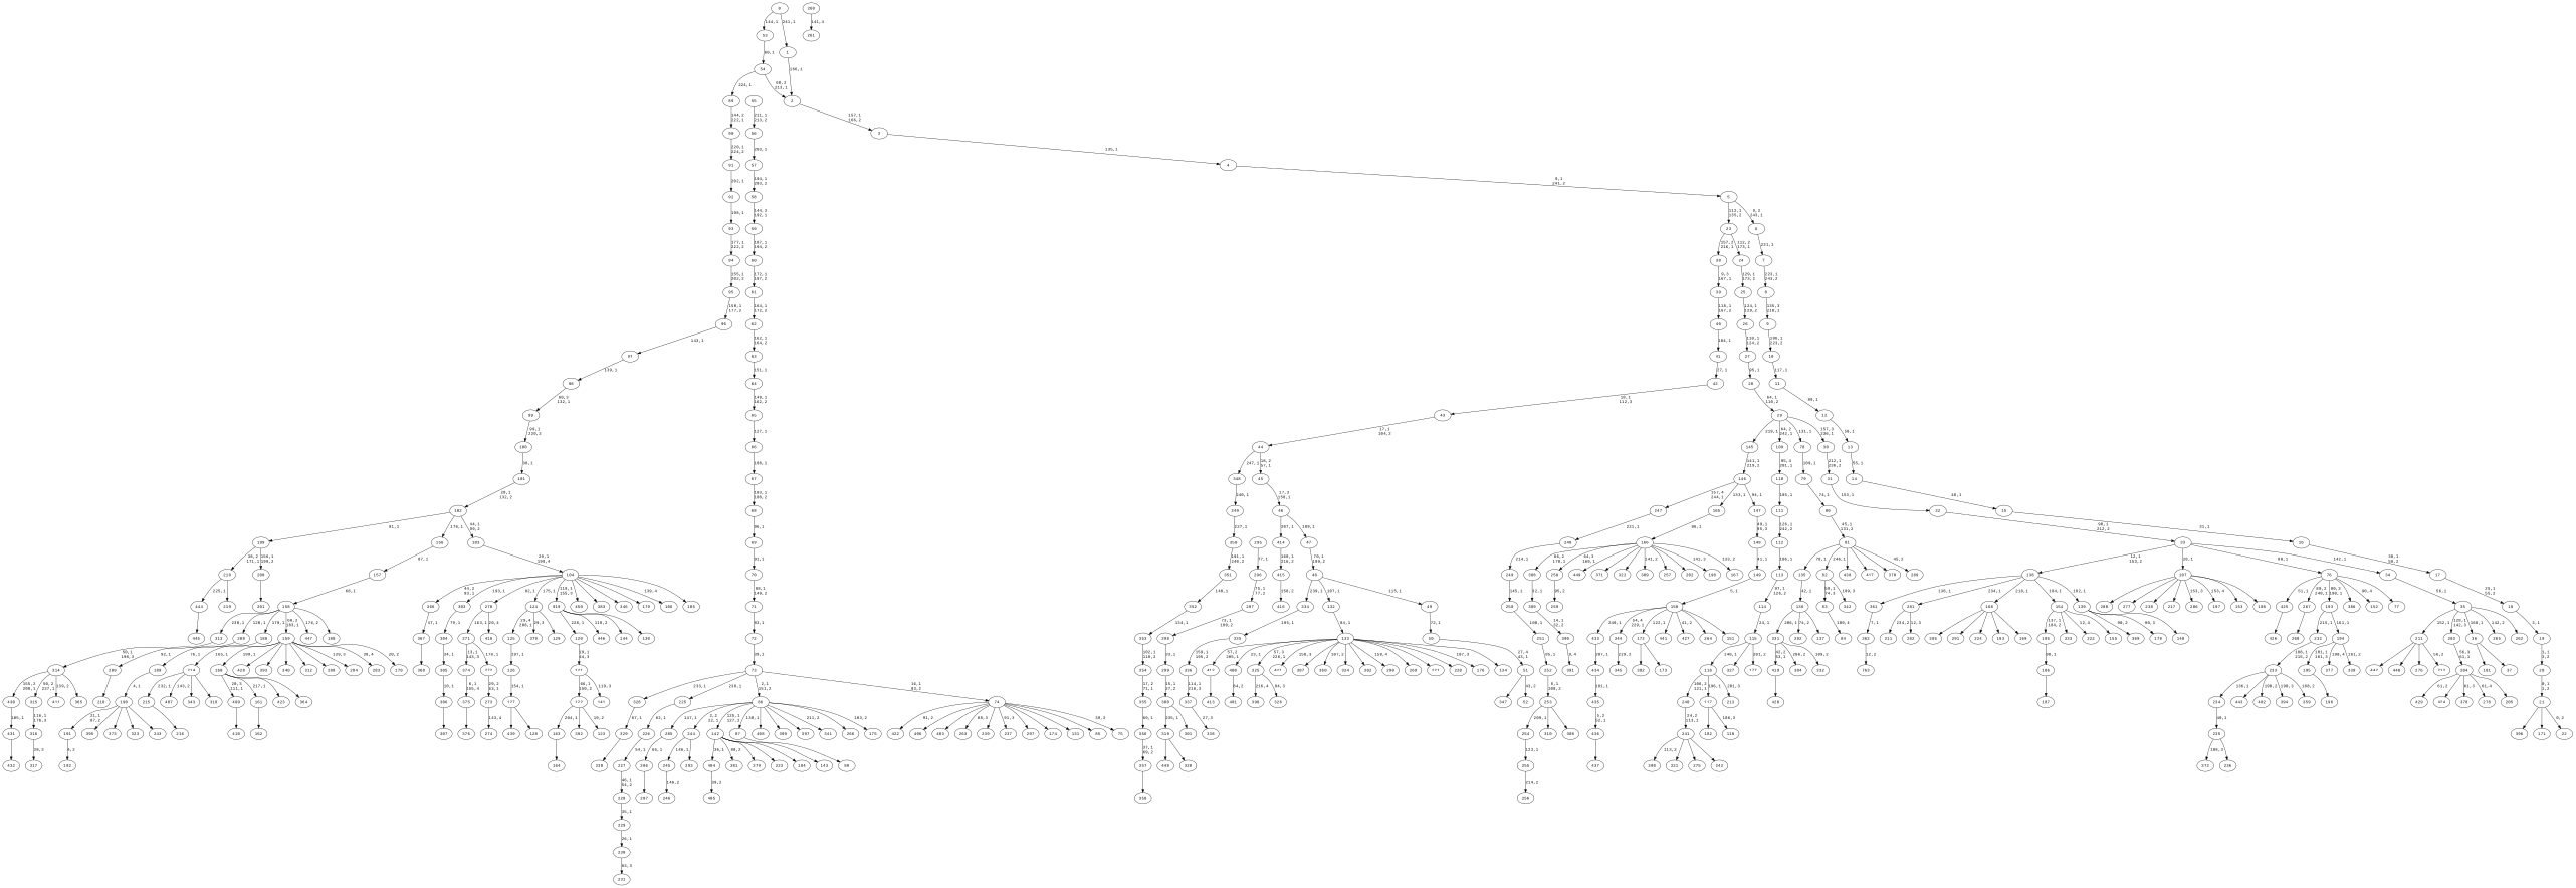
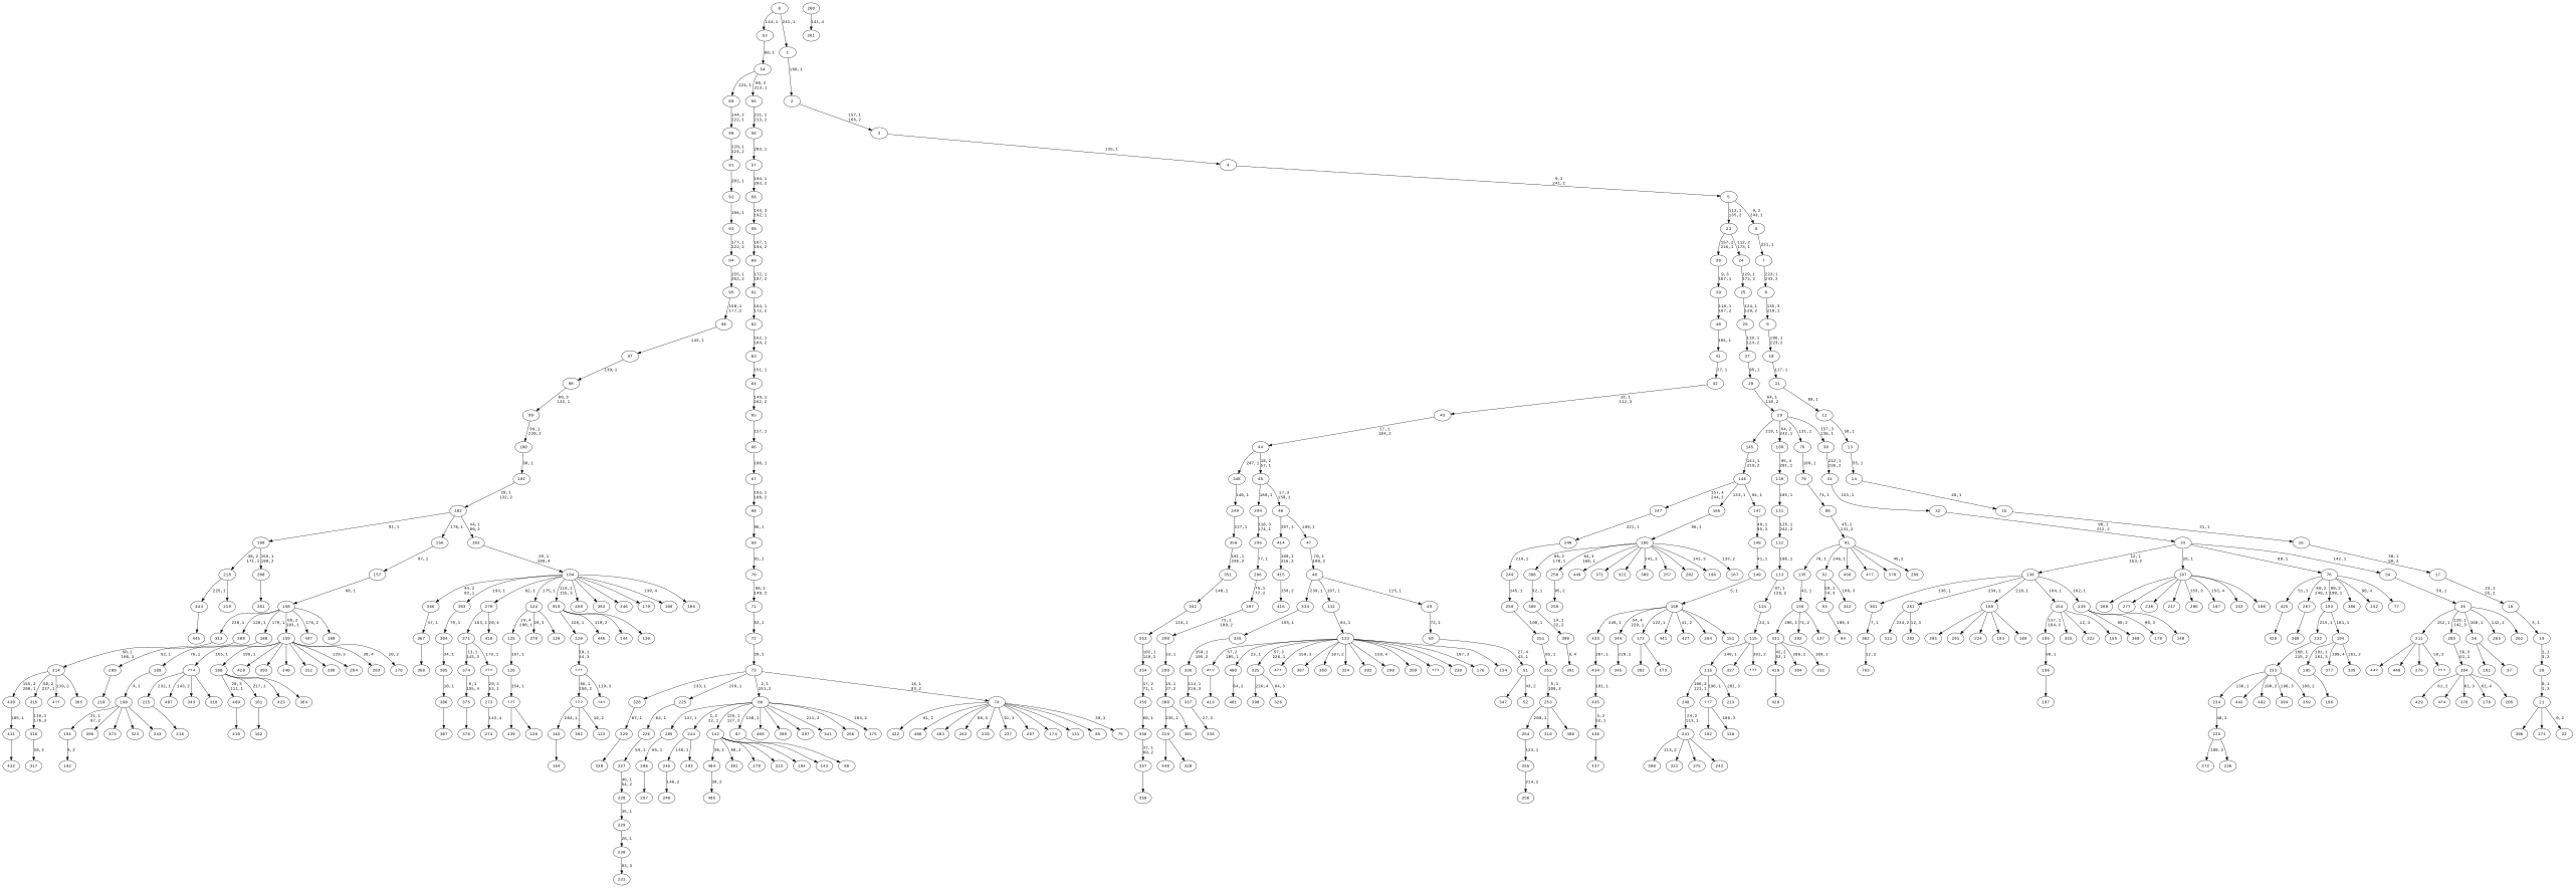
  digraph {
    fontname="Liberation Mono"
    node [fontname="Liberation Mono"]
    edge [fontname="Liberation Mono"]
    444
    445
    436
    437
    435
    434
    433
    431
    432
    430
    425
    426
    419
    420
    415
    416
    414
    412
    413
    409
    410
    404
    405
    400
    401
    390
    391
    389
    388
    375
    376
    374
    367
    368
    366
    n36 [label=763]
    362
    361
    357
    358
    356
    355
    354
    353
    352
    351
    350
    349
    348
    344
    345
    337
    338
    336
    335
    334
    331
    384
    332
    329
    330
    328
    325
    398
    326
    319
    448
    320
    316
    317
    315
    314
    411
    365
    313
    306
    307
    305
    304
    303
    300
    301
    299
    298
    297
    296
    295
+   294
    286
    287
    285
    281
    311
    282
    273
    274
    272
    271
    270
    418
    267
    268
    260
    261
    258
    259
    255
    256
    254
    253
    310
    308
    252
    251
    250
    249
    248
    247
    245
    246
    244
    293
    241
    380
    321
    275
    242
    240
    235
    372
    236
    234
    233
    443
    402
    394
    359
    232
    230
    231
    229
    228
    227
    226
    225
    218
    219
    215
    216
    214
    407
    343
    318
    211
    442
    440
    276
    212
    209
    210
    208
    204
    429
    424
    378
    278
    205
    203
    200
    201
    199
    195
    196
    194
    377
    339
    193
    191
    192
    190
    395
    373
    323
    243
    189
    188
    186
    187
    185
    172
    382
    173
    168
    385
    291
    224
    183
    169
    166
    449
    371
    322
    309
    257
    202
    198
    167
    165
    163
    164
    161
    162
    160
    423
    364
    159
    428
    393
    340
    312
    288
    284
    283
    170
    158
    447
    180
    157
    156
    154
    333
    222
    155
    150
    441
    427
    264
    151
    149
    148
    147
    146
    145
    142
    381
    279
    223
    184
    143
    139
    369
    178
    140
    138
    136
    292
    137
    135
    133
    421
    387
    360
    324
    302
    290
    269
    221
    220
    176
    134
    132
    127
    439
    128
    126
    125
    124
    379
    129
    122
    392
    123
    121
    141
    120
    n286 [label=919]
    446
    144
    130
    117
    182
    118
    116
    213
    115
    327
    177
    114
    113
    112
    111
    110
    109
    107
    280
    277
    238
    217
    206
    197
    153
    108
    104
    450
    383
    346
    179
    106
    105
    103
    102
    101
    100
    99
    98
    97
    96
    95
    94
    93
    92
    91
    90
    89
    87
    88
    86
    408
    399
    397
    341
    266
    175
    83
    84
    82
    342
    81
    438
    417
    370
    289
    80
    79
    78
    76
    386
    152
    77
    74
    422
    406
    403
    263
    239
    237
    207
    174
    131
    85
    75
    73
    72
    71
    70
    69
    68
    67
    66
    65
    64
    63
    62
    61
    60
    59
    58
    57
    56
    55
    54
    53
    51
    347
    52
    50
    49
    48
    47
    46
    45
    44
    43
    42
    41
    40
    39
    38
    36
    181
    37
    35
    265
    262
    34
    33
    32
    31
    30
    29
    28
    27
    26
    25
    24
    23
    21
    396
    171
    22
    20
    19
    18
    17
    16
    15
    14
    13
    12
    11
    10
    9
    8
    7
    6
    5
    4
    3
    2
    1
    0
    444 -> 445
    436 -> 437
    435 -> 436 [label="5,2\n52,1"]
    434 -> 435 [label="181,1"]
    433 -> 434 [label="207,1"]
    431 -> 432
    430 -> 431 [label="105,1"]
    425 -> 426
    419 -> 420
    415 -> 416 [label="158,2"]
    414 -> 415 [label="160,1\n216,2"]
    412 -> 413
    409 -> 410
    404 -> 405 [label="39,2"]
    400 -> 401 [label="84,2"]
    390 -> 391 [label="9,4"]
    389 -> 390 [label="14,1\n32,2"]
    388 -> 389 [label="32,1"]
    375 -> 376
    374 -> 375 [label="6,1\n155,4"]
    367 -> 368
    366 -> 367 [label="47,1"]
    362 -> n36 [label="12,2"]
    361 -> 362 [label="7,1"]
    357 -> 358
    356 -> 357 [label="37,1\n69,2"]
    355 -> 356 [label="69,1"]
    354 -> 355 [label="17,2\n71,1"]
    353 -> 354 [label="102,1\n118,2"]
    352 -> 353 [label="134,1"]
    351 -> 352 [label="140,1"]
    350 -> 351 [label="191,1\n240,2"]
    349 -> 350 [label="227,1"]
    348 -> 349 [label="240,1"]
    344 -> 345 [label="229,2"]
    337 -> 338 [label="27,3"]
    336 -> 337 [label="114,1\n216,3"]
    335 -> 336 [label="159,1\n195,2"]
    334 -> 335 [label="195,1"]
    331 -> 419 [label="42,2\n53,1"]
    331 -> 384 [label="206,2"]
    331 -> 332 [label="109,2"]
    329 -> 330
    328 -> 329 [label="67,1"]
    325 -> 398 [label="216,4"]
    325 -> 326 [label="84,3"]
    319 -> 448
    319 -> 320
    316 -> 317 [label="38,3"]
    315 -> 316 [label="116,1\n176,3"]
    314 -> 430 [label="155,2\n200,1"]
    314 -> 315 [label="50,2\n237,1"]
    314 -> 411 [label="139,2"]
    314 -> 365
    313 -> 314 [label="50,1\n198,3"]
    306 -> 307
    305 -> 306 [label="10,1"]
    304 -> 305 [label="34,1"]
    303 -> 304 [label="79,1"]
    300 -> 319 [label="235,1"]
    300 -> 301
    299 -> 300 [label="15,1\n27,2"]
    298 -> 299 [label="33,1"]
    297 -> 298 [label="73,1\n180,2"]
    296 -> 297 [label="75,1\n77,2"]
    295 -> 296 [label="77,1"]
+   294 -> 295 [label="118,3\n174,1"]
    286 -> 287
    285 -> 286 [label="65,1"]
    281 -> 311 [label="234,2"]
    281 -> 282 [label="12,3"]
    273 -> 274 [label="143,4"]
    272 -> 273 [label="29,2\n63,1"]
    271 -> 374 [label="13,1\n143,3"]
    271 -> 272 [label="178,1"]
    270 -> 271 [label="163,1"]
    270 -> 418 [label="20,4"]
    267 -> 268
    260 -> 261 [label="141,4"]
    258 -> 259 [label="95,2"]
    255 -> 256 [label="214,2"]
    254 -> 255 [label="123,1"]
    253 -> 254 [label="209,1"]
    253 -> 310
    253 -> 308
    252 -> 253 [label="8,1\n100,2"]
    251 -> 252 [label="85,1"]
    250 -> 251 [label="100,1"]
    249 -> 250 [label="145,1"]
    248 -> 249 [label="214,1"]
    247 -> 248 [label="221,1"]
    245 -> 246 [label="146,2"]
    244 -> 245 [label="146,1"]
    244 -> 293
    241 -> 380 [label="113,2"]
    241 -> 321
    241 -> 275
    241 -> 242
    240 -> 241 [label="24,2\n113,1"]
    235 -> 372 [label="188,3"]
    235 -> 236
    234 -> 235 [label="40,1"]
    233 -> 234 [label="136,1"]
    233 -> 443
    233 -> 402 [label="190,2"]
    233 -> 394 [label="190,3"]
    233 -> 359 [label="188,2"]
    232 -> 233 [label="188,1\n215,2"]
    230 -> 231 [label="83,3"]
    229 -> 230 [label="26,1"]
    228 -> 229 [label="35,1"]
    227 -> 228 [label="46,1\n54,2"]
    226 -> 227 [label="54,1"]
    225 -> 226 [label="62,1"]
    218 -> 444 [label="225,1"]
    218 -> 219
    215 -> 216
    214 -> 215 [label="232,1"]
    214 -> 407 [label="143,2"]
    214 -> 343
    214 -> 318
    211 -> 442
    211 -> 440
    211 -> 276
    211 -> 212 [label="56,2"]
    209 -> 210
    208 -> 209 [label="92,1"]
    204 -> 429 [label="61,2"]
    204 -> 424
    204 -> 378 [label="61,3"]
    204 -> 278 [label="61,4"]
    204 -> 205
    203 -> 204 [label="56,3\n61,1"]
    200 -> 201
    199 -> 218 [label="38,2\n171,1"]
    199 -> 200 [label="156,1\n198,2"]
    195 -> 196
    194 -> 195 [label="101,1\n161,3"]
    194 -> 377 [label="190,4"]
    194 -> 339 [label="161,2"]
    193 -> 232 [label="215,1"]
    193 -> 194 [label="161,1"]
    191 -> 192 [label="4,2"]
    190 -> 191 [label="21,1\n87,2"]
    190 -> 395
    190 -> 373
    190 -> 323
    190 -> 243
    189 -> 190 [label="4,1"]
    188 -> 189 [label="76,1"]
    186 -> 187
    185 -> 186 [label="98,1"]
    172 -> 382
    172 -> 173
    168 -> 385
    168 -> 291
    168 -> 224
    168 -> 183
    168 -> 169
    166 -> 388 [label="86,2\n170,1"]
    166 -> 258 [label="64,3\n169,1"]
    166 -> 449
    166 -> 371
    166 -> 322
    166 -> 309 [label="141,2"]
    166 -> 257
    166 -> 202
    166 -> 198 [label="141,3"]
    166 -> 167 [label="133,2"]
    165 -> 166 [label="86,1"]
    163 -> 164
    161 -> 162
    160 -> 409 [label="20,3\n111,1"]
    160 -> 161 [label="217,1"]
    160 -> 423
    160 -> 364
    159 -> 214 [label="165,1"]
    159 -> 160 [label="199,1"]
    159 -> 428
    159 -> 393
    159 -> 340
    159 -> 312
    159 -> 288
    159 -> 284 [label="139,3"]
    159 -> 283 [label="38,4"]
    159 -> 170 [label="20,2"]
    158 -> 313 [label="230,1"]
    158 -> 208 [label="120,1"]
    158 -> 188 [label="179,1"]
    158 -> 159 [label="68,2\n183,1"]
    158 -> 447 [label="176,2"]
    158 -> 180
    157 -> 158 [label="68,1"]
    156 -> 157 [label="87,1"]
    154 -> 185 [label="137,1\n184,2"]
    154 -> 333
    154 -> 222 [label="12,4"]
    154 -> 155
    150 -> 433 [label="249,1"]
    150 -> 344 [label="64,4\n229,1"]
    150 -> 172 [label="122,1"]
    150 -> 441
    150 -> 427 [label="41,2"]
    150 -> 264
    150 -> 151
    149 -> 150 [label="5,1"]
    148 -> 149 [label="41,1"]
    147 -> 148 [label="49,1\n95,3"]
    146 -> 247 [label="157,4\n244,1"]
    146 -> 165 [label="133,1"]
    146 -> 147 [label="94,1"]
    145 -> 146 [label="141,1\n219,2"]
    142 -> 404 [label="36,1"]
    142 -> 381 [label="88,2"]
    142 -> 279
    142 -> 223
    142 -> 184
    142 -> 143
    139 -> 369 [label="90,2"]
    139 -> 178 [label="90,3"]
    139 -> 140
    138 -> 361 [label="138,1"]
    138 -> 281 [label="234,1"]
    138 -> 168 [label="218,1"]
    138 -> 154 [label="184,1"]
    138 -> 139 [label="182,1"]
    136 -> 331 [label="206,1"]
    136 -> 292 [label="74,2"]
    136 -> 137
    135 -> 136 [label="42,1"]
    133 -> 412 [label="57,2\n205,1"]
    133 -> 400 [label="23,1"]
    133 -> 325 [label="57,3\n226,1"]
    133 -> 421 [label="158,3"]
    133 -> 387
    133 -> 360 [label="107,2"]
    133 -> 324
    133 -> 302
    133 -> 290 [label="158,4"]
    133 -> 269
    133 -> 221
    133 -> 220
    133 -> 176 [label="107,3"]
    133 -> 134
    132 -> 133 [label="84,1"]
    127 -> 439
    127 -> 128
    126 -> 127 [label="154,1"]
    125 -> 126 [label="197,1"]
    124 -> 125 [label="29,4\n208,1"]
    124 -> 379 [label="29,3"]
    124 -> 129
    122 -> 163 [label="204,1"]
    122 -> 392
    122 -> 123 [label="19,2"]
    121 -> 122 [label="66,1\n150,2"]
    121 -> 141 [label="119,3"]
    120 -> 121 [label="19,1\n44,3"]
    n286 -> 120 [label="228,1"]
    n286 -> 446 [label="119,2"]
    n286 -> 144
    n286 -> 130
    117 -> 182
    117 -> 118 [label="106,3"]
    116 -> 240 [label="106,2\n121,1"]
    116 -> 117 [label="196,1"]
    116 -> 213 [label="201,3"]
    115 -> 116 [label="148,1"]
    115 -> 327
    115 -> 177 [label="201,2"]
    114 -> 115 [label="24,1"]
    113 -> 114 [label="97,1\n126,2"]
    112 -> 113 [label="106,1"]
    111 -> 112 [label="126,1\n242,2"]
    110 -> 111 [label="185,1"]
    109 -> 110 [label="95,4\n201,1"]
    107 -> 280
    107 -> 277
    107 -> 238
    107 -> 217
    107 -> 206 [label="153,3"]
    107 -> 197 [label="153,4"]
    107 -> 153
    107 -> 108
    104 -> 366 [label="44,2\n93,1"]
    104 -> 303 [label="193,1"]
    104 -> 270 [label="82,1"]
    104 -> 124 [label="175,1"]
    104 -> n286 [label="119,1\n155,3"]
    104 -> 450
    104 -> 383
    104 -> 346
    104 -> 179
    104 -> 106 [label="139,4"]
    104 -> 105
    103 -> 104 [label="29,1\n198,4"]
    102 -> 199 [label="81,1"]
    102 -> 156 [label="176,1"]
    102 -> 103 [label="44,1\n99,2"]
    101 -> 102 [label="20,1\n132,2"]
    100 -> 101 [label="38,1"]
    99 -> 100 [label="99,1\n220,2"]
    98 -> 99 [label="60,3\n132,1"]
    97 -> 98 [label="139,1"]
    96 -> 97 [label="143,1"]
    95 -> 96 [label="150,1\n177,2"]
    94 -> 95 [label="155,1\n202,2"]
    93 -> 94 [label="177,1\n222,2"]
    92 -> 93 [label="198,1"]
    91 -> 92 [label="202,1"]
    90 -> 91 [label="220,1\n224,2"]
    89 -> 90 [label="144,2\n222,1"]
    87 -> 88
    86 -> 285 [label="147,1"]
    86 -> 244 [label="2,2\n22,1"]
    86 -> 142 [label="125,1\n127,2"]
    86 -> 87 [label="130,1"]
    86 -> 408
    86 -> 399
    86 -> 397
    86 -> 341 [label="211,2"]
    86 -> 266
    86 -> 175 [label="103,2"]
    83 -> 84 [label="109,4"]
    82 -> 83 [label="59,1\n74,3"]
    82 -> 342 [label="109,3"]
    81 -> 135 [label="78,1"]
    81 -> 82 [label="246,1"]
    81 -> 438
    81 -> 417
    81 -> 370
    81 -> 289 [label="45,2"]
    80 -> 81 [label="45,1\n131,2"]
    79 -> 80 [label="74,1"]
    78 -> 79 [label="109,1"]
    76 -> 425 [label="51,1"]
    76 -> 267 [label="80,2\n248,1"]
    76 -> 193 [label="80,3\n190,1"]
    76 -> 386
    76 -> 152 [label="90,4"]
    76 -> 77
    74 -> 422 [label="91,2"]
    74 -> 406
    74 -> 403
    74 -> 263 [label="88,3"]
    74 -> 239
    74 -> 237 [label="91,3"]
    74 -> 207
    74 -> 174
    74 -> 131
    74 -> 85
    74 -> 75 [label="39,3"]
    73 -> 328 [label="233,1"]
    73 -> 225 [label="238,1"]
    73 -> 86 [label="2,1\n151,2"]
    73 -> 74 [label="16,1\n83,2"]
    72 -> 73 [label="39,1"]
    71 -> 72 [label="83,1"]
    70 -> 71 [label="88,1\n149,2"]
    69 -> 70 [label="91,1"]
    68 -> 69 [label="96,1"]
    67 -> 68 [label="103,1\n108,2"]
    66 -> 67 [label="108,1"]
    65 -> 66 [label="127,1"]
    64 -> 65 [label="149,1\n162,2"]
    63 -> 64 [label="151,1"]
    62 -> 63 [label="162,1\n164,2"]
    61 -> 62 [label="164,1\n172,2"]
    60 -> 61 [label="172,1\n187,2"]
    59 -> 60 [label="187,1\n194,2"]
    58 -> 59 [label="144,3\n192,1"]
    57 -> 58 [label="194,1\n203,2"]
    56 -> 57 [label="203,1"]
    55 -> 56 [label="211,1\n213,2"]
    54 -> 89 [label="224,1"]
-   54 -> 2 [label="60,2\n213,1"]
+   54 -> 55 [label="60,2\n213,1"]
    53 -> 54 [label="60,1"]
    51 -> 347
    51 -> 52 [label="43,2"]
    50 -> 51 [label="27,4\n43,1"]
    49 -> 50 [label="72,1"]
    48 -> 334 [label="239,1"]
    48 -> 132 [label="107,1"]
    48 -> 49 [label="115,1"]
    47 -> 48 [label="70,1\n189,2"]
    46 -> 414 [label="207,1"]
    46 -> 47 [label="189,1"]
+   45 -> 294 [label="180,1"]
    45 -> 46 [label="17,3\n158,1"]
    44 -> 348 [label="247,1"]
    44 -> 45 [label="18,2\n57,1"]
    43 -> 44 [label="17,1\n104,2"]
    42 -> 43 [label="18,1\n112,3"]
    41 -> 42 [label="27,1"]
    40 -> 41 [label="104,1"]
    39 -> 40 [label="118,1\n167,2"]
    38 -> 39 [label="9,3\n167,1"]
    36 -> 181
    36 -> 37
    35 -> 211 [label="152,1"]
    35 -> 203 [label="128,1\n142,3"]
    35 -> 36 [label="168,1"]
    35 -> 265 [label="142,2"]
    35 -> 262
    34 -> 35 [label="56,1"]
    33 -> 138 [label="12,1\n153,2"]
    33 -> 107 [label="28,1"]
    33 -> 76 [label="80,1"]
    33 -> 34 [label="142,1"]
    32 -> 33 [label="90,1\n212,2"]
    31 -> 32 [label="153,1"]
    30 -> 31 [label="212,1\n236,2"]
    29 -> 145 [label="219,1"]
    29 -> 109 [label="64,2\n242,1"]
    29 -> 78 [label="131,1"]
    29 -> 30 [label="157,3\n236,1"]
    28 -> 29 [label="64,1\n110,2"]
    27 -> 28 [label="95,1"]
    26 -> 27 [label="110,1\n124,2"]
    25 -> 26 [label="124,1\n129,2"]
    24 -> 25 [label="129,1\n173,2"]
    23 -> 38 [label="157,2\n216,1"]
    23 -> 24 [label="112,2\n173,1"]
    21 -> 396
    21 -> 171
    21 -> 22 [label="0,2"]
    20 -> 21 [label="0,1\n1,2"]
    19 -> 20 [label="1,1\n3,2"]
    18 -> 19 [label="3,1"]
    17 -> 18 [label="25,1\n55,2"]
    16 -> 17 [label="30,1\n58,2"]
    15 -> 16 [label="31,1"]
    14 -> 15 [label="48,1"]
    13 -> 14 [label="55,1"]
    12 -> 13 [label="58,1"]
    11 -> 12 [label="89,1"]
    10 -> 11 [label="117,1"]
    9 -> 10 [label="186,1\n223,2"]
    8 -> 9 [label="135,3\n210,1"]
    7 -> 8 [label="223,1\n243,2"]
    6 -> 7 [label="231,1"]
    5 -> 23 [label="112,1\n135,2"]
    5 -> 6 [label="9,2\n243,1"]
    4 -> 5 [label="9,1\n241,2"]
    3 -> 4 [label="135,1"]
    2 -> 3 [label="157,1\n166,2"]
    1 -> 2 [label="166,1"]
    0 -> 53 [label="144,1"]
    0 -> 1 [label="241,1"]
  }
